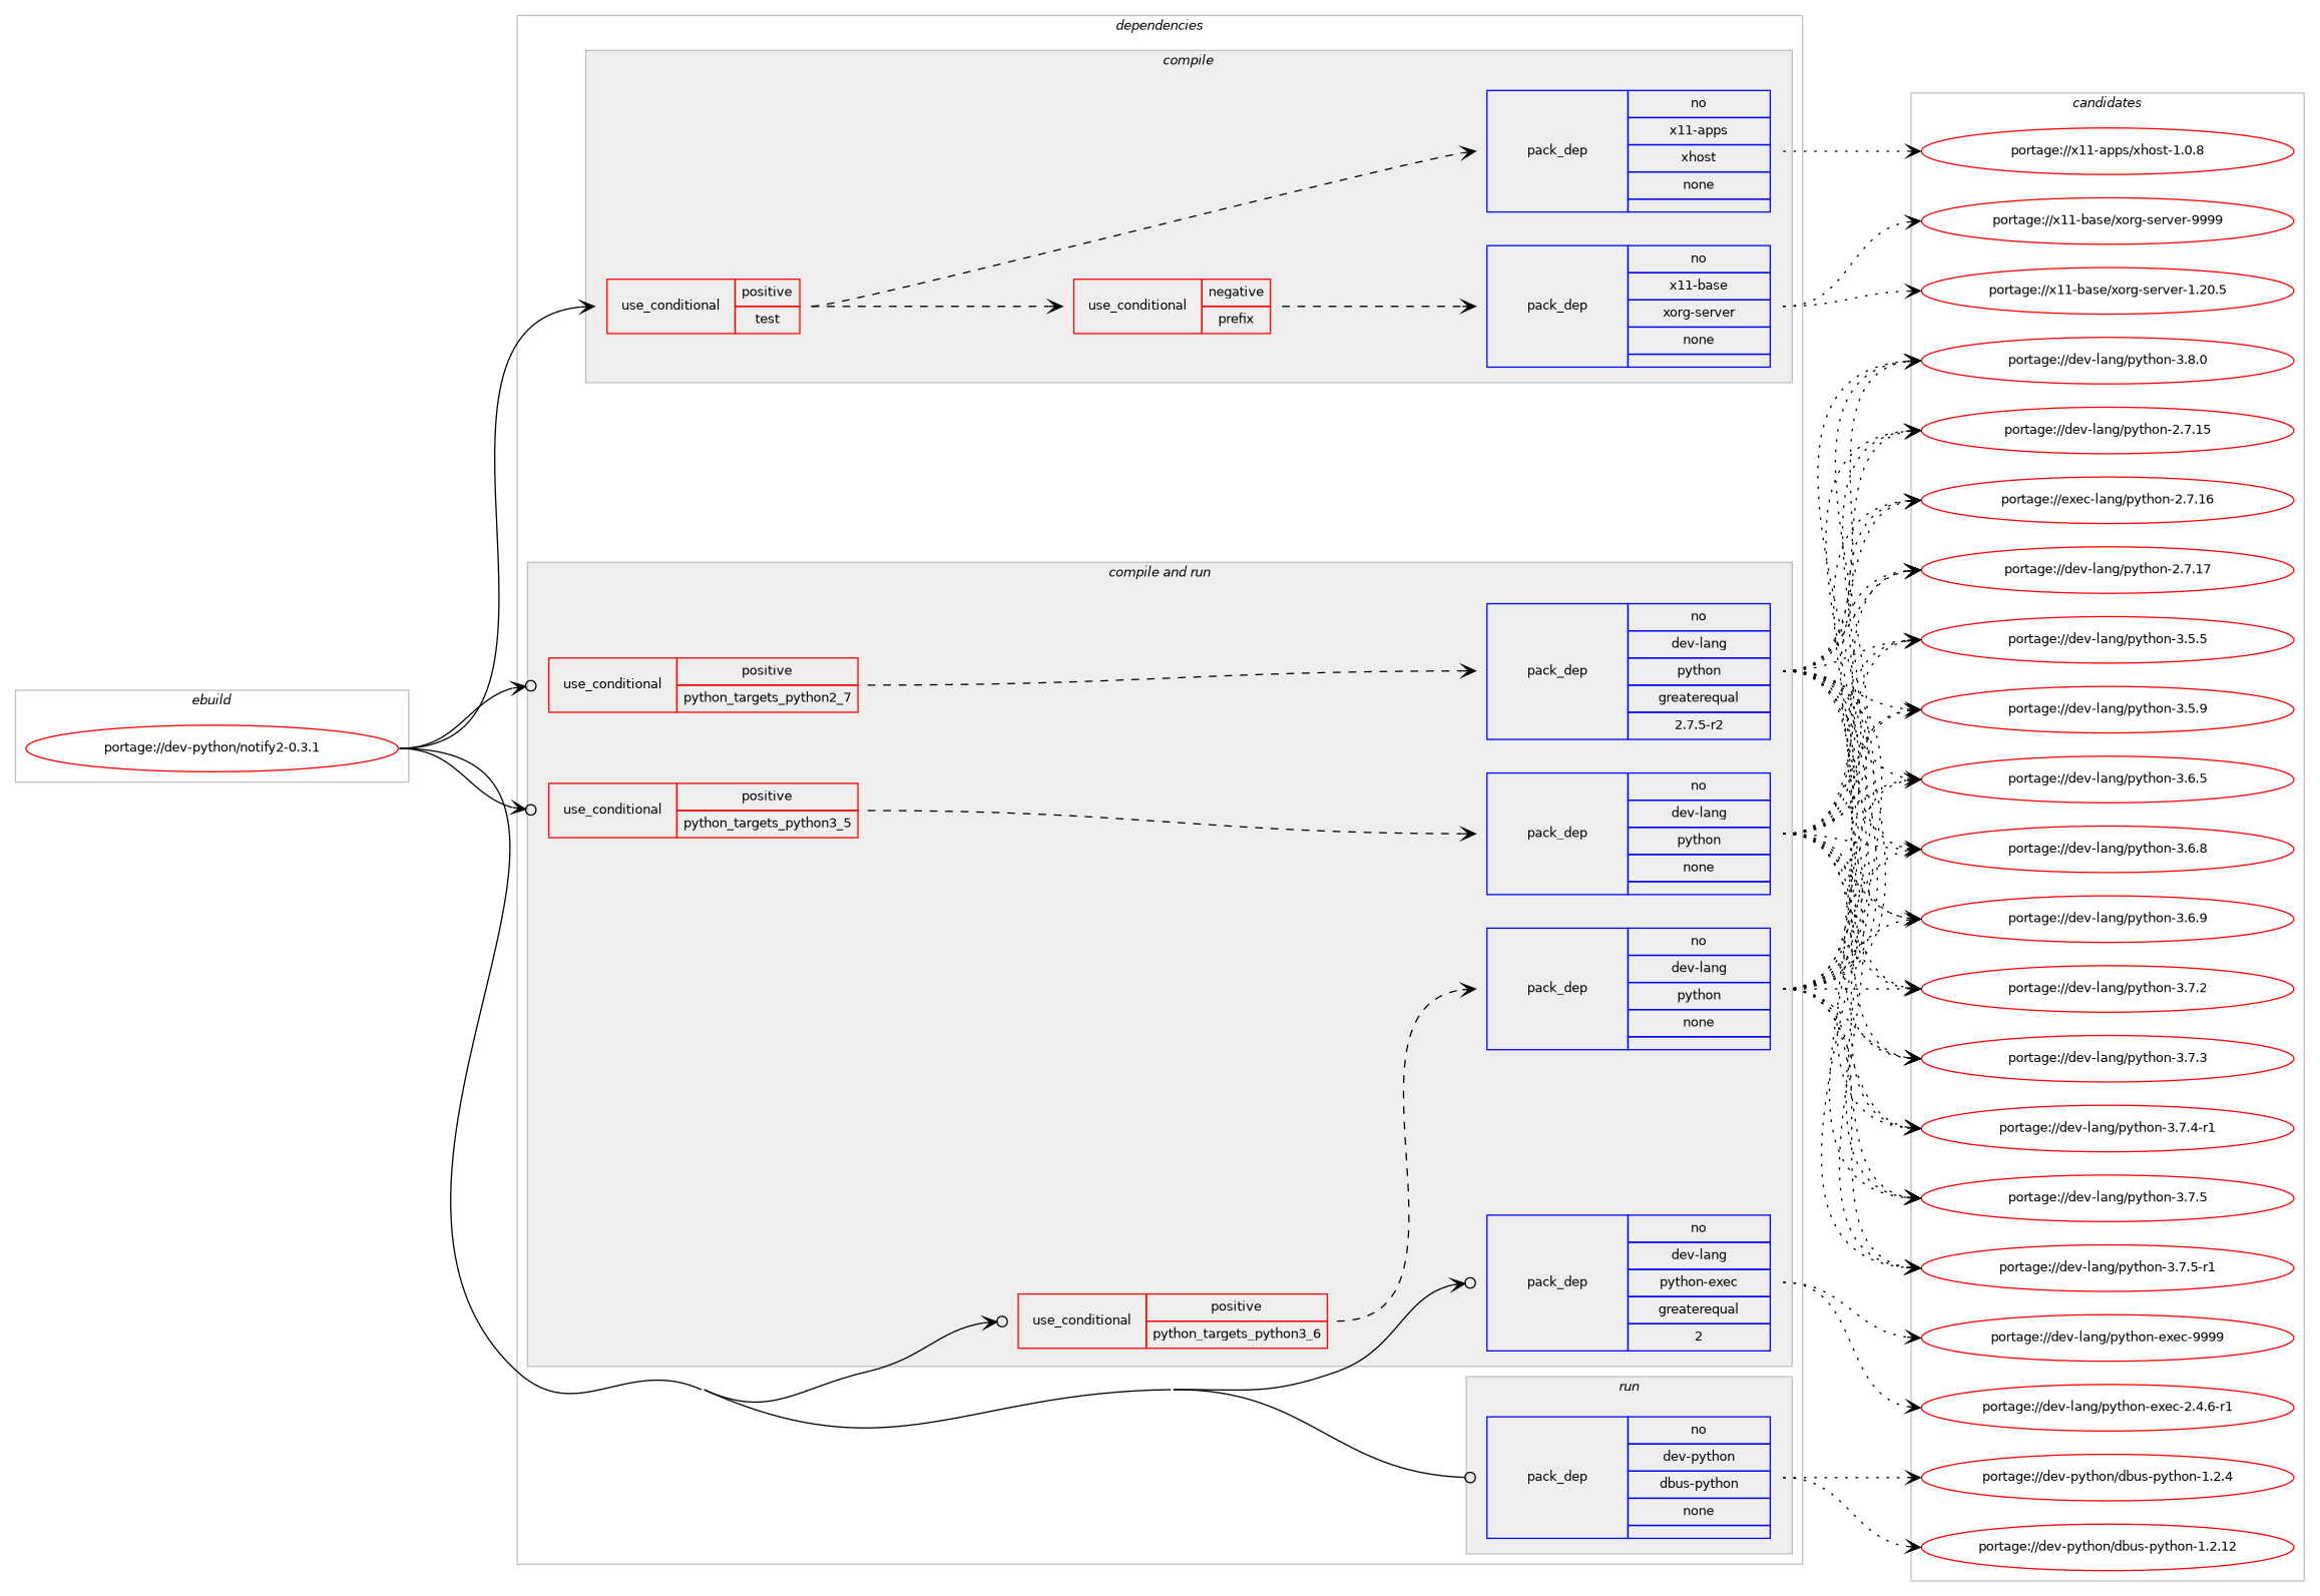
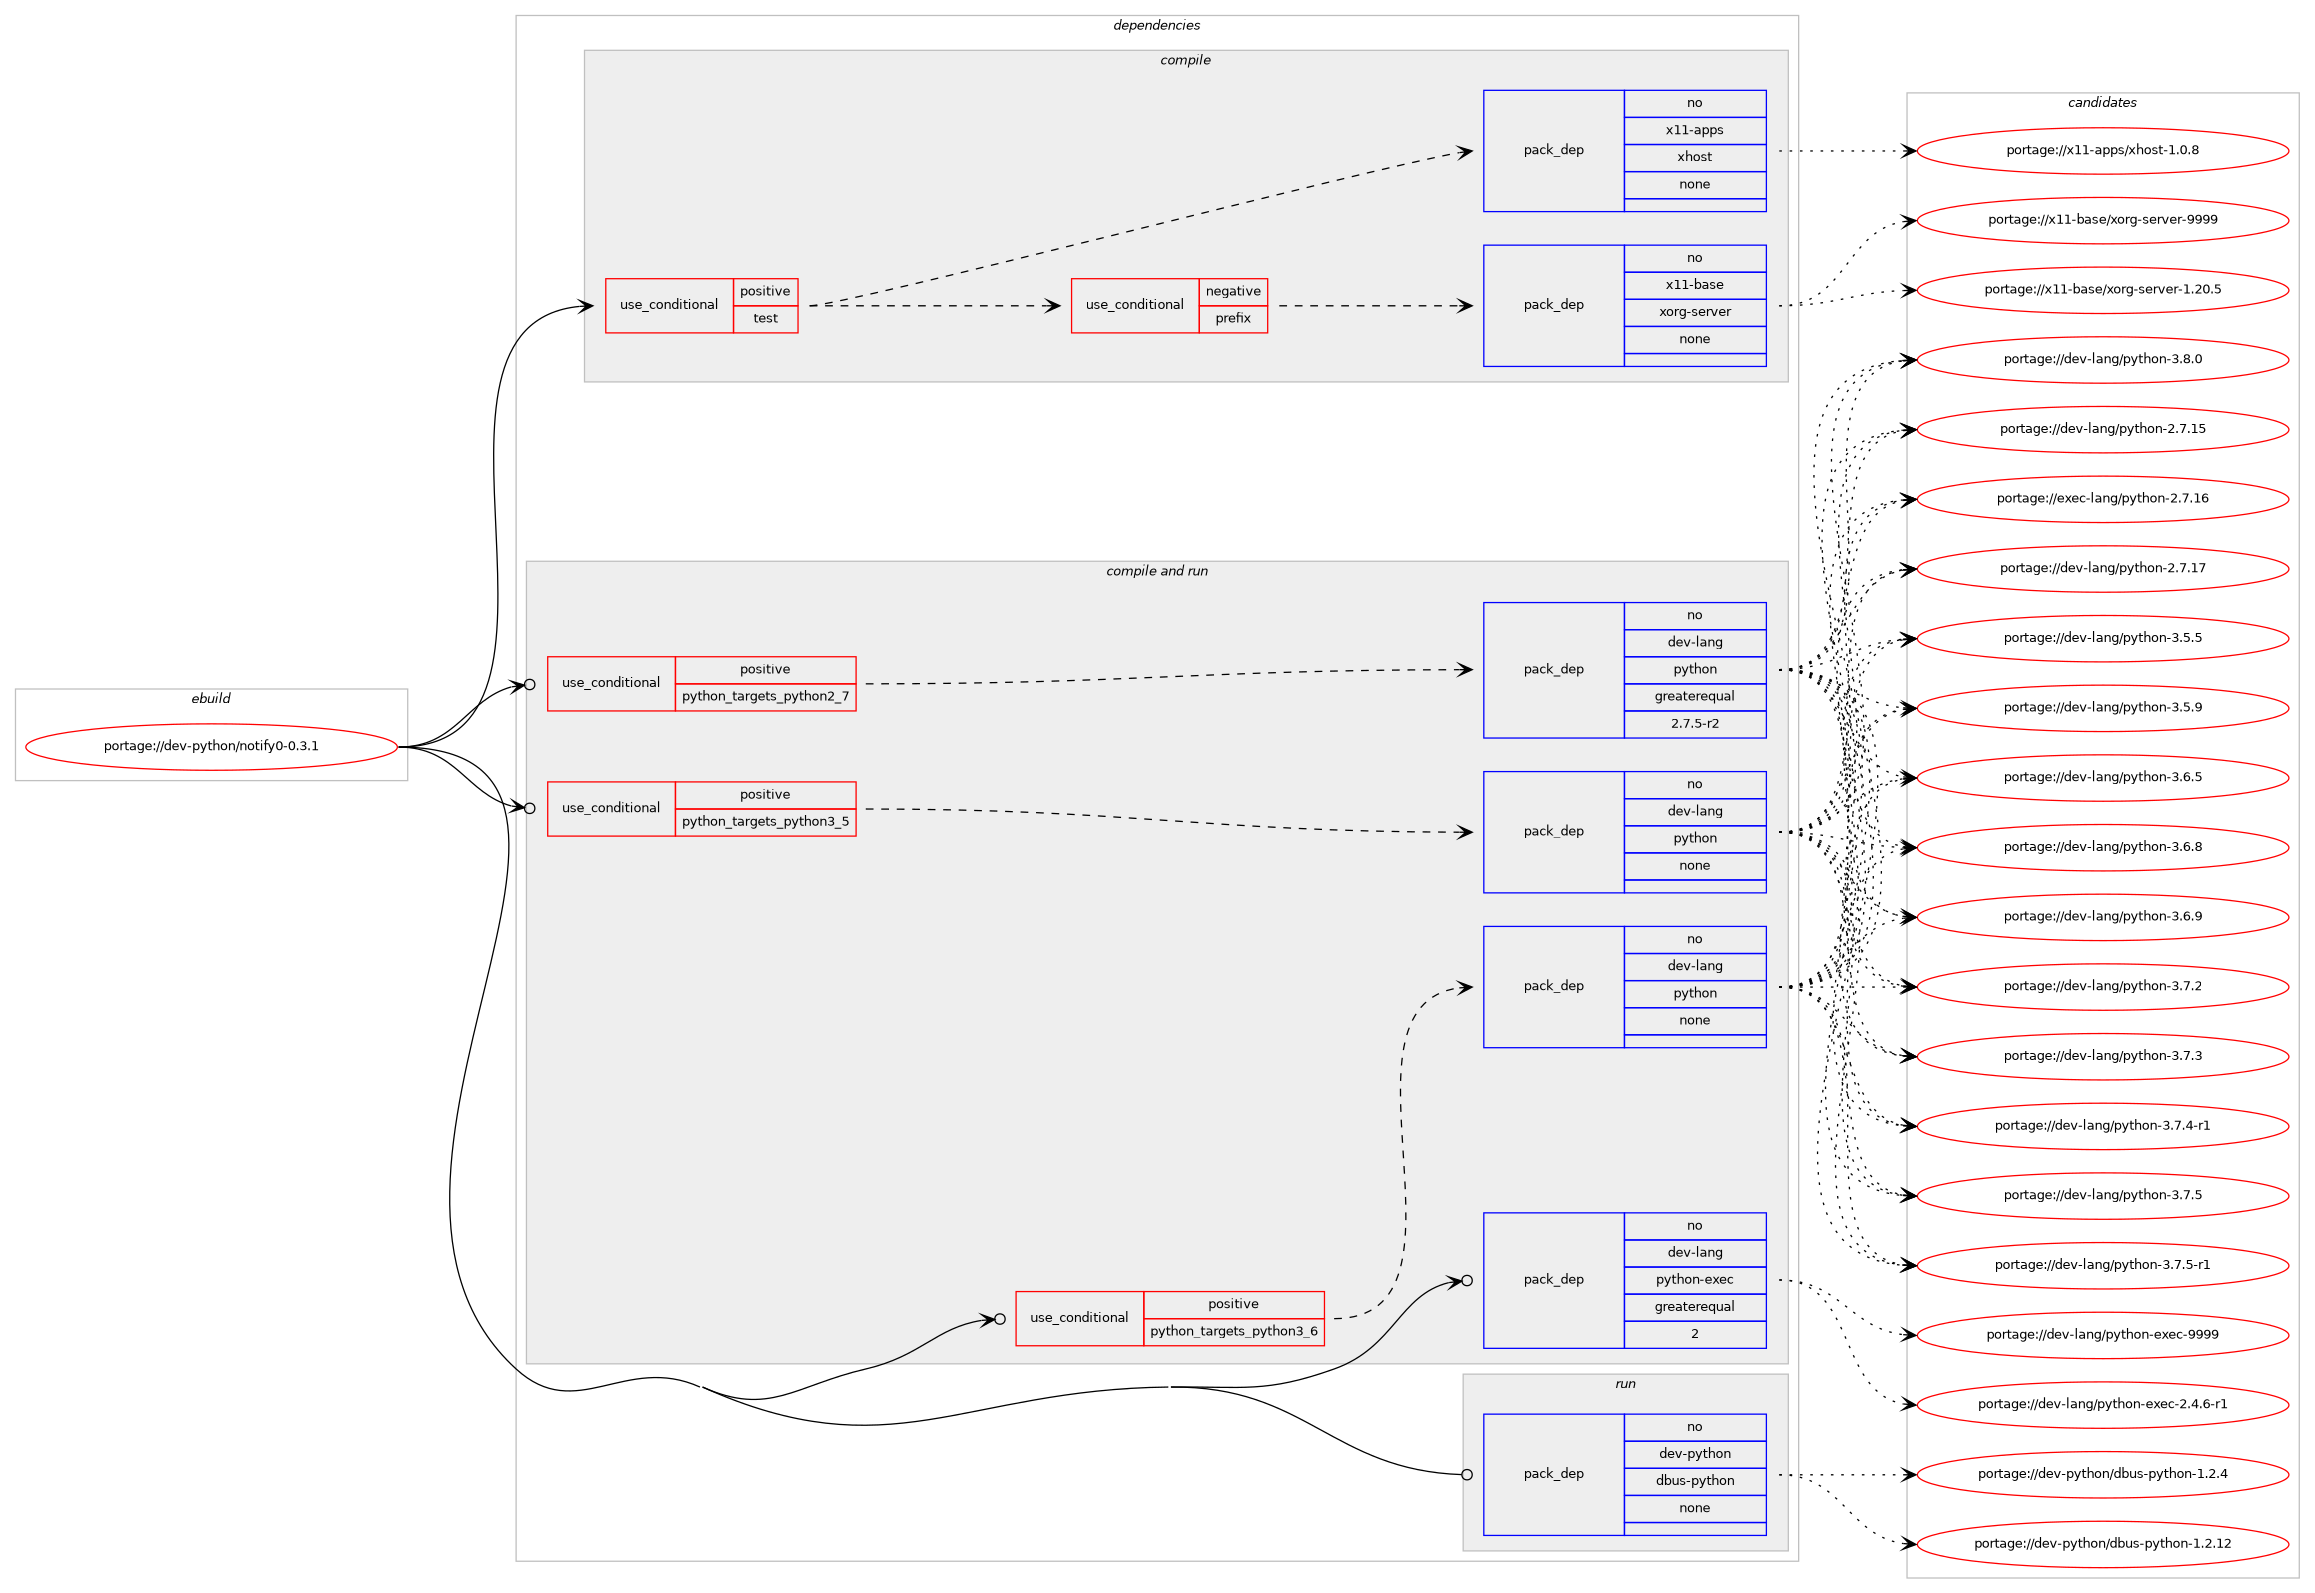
  digraph {
    compound=true
    concentrate=true
    fontname=Helvetica
    fontsize=10
    newrank=true
    rankdir=LR
    ranksep=1.5
    node [color=red fontname=Helvetica fontsize=10]
    edge [arrowhead=vee headport=w style=dotted tailport=e weight=100]
-   n1 [label="portage://dev-python/notify2-0.3.1" width=4]
+   n1 [label="portage://dev-python/notify0-0.3.1" width=4]
    n2 [color=blue label=<<TABLE BORDER="0" CELLBORDER="1" CELLSPACING="0" CELLPADDING="4" WIDTH="220"><TR><TD ROWSPAN="6" CELLPADDING="30">pack_dep</TD></TR><TR><TD WIDTH="110">no</TD></TR><TR><TD>x11-base</TD></TR><TR><TD>xorg-server</TD></TR><TR><TD>none</TD></TR><TR><TD></TD></TR></TABLE>> shape=none]
    n3 [label=<<TABLE BORDER="0" CELLBORDER="1" CELLSPACING="0" CELLPADDING="4"><TR><TD ROWSPAN="3" CELLPADDING="10">use_conditional</TD></TR><TR><TD>negative</TD></TR><TR><TD>prefix</TD></TR></TABLE>> shape=none]
    n4 [color=blue label=<<TABLE BORDER="0" CELLBORDER="1" CELLSPACING="0" CELLPADDING="4" WIDTH="220"><TR><TD ROWSPAN="6" CELLPADDING="30">pack_dep</TD></TR><TR><TD WIDTH="110">no</TD></TR><TR><TD>x11-apps</TD></TR><TR><TD>xhost</TD></TR><TR><TD>none</TD></TR><TR><TD></TD></TR></TABLE>> shape=none]
    n5 [label=<<TABLE BORDER="0" CELLBORDER="1" CELLSPACING="0" CELLPADDING="4"><TR><TD ROWSPAN="3" CELLPADDING="10">use_conditional</TD></TR><TR><TD>positive</TD></TR><TR><TD>test</TD></TR></TABLE>> shape=none]
    n6 [color=blue label=<<TABLE BORDER="0" CELLBORDER="1" CELLSPACING="0" CELLPADDING="4" WIDTH="220"><TR><TD ROWSPAN="6" CELLPADDING="30">pack_dep</TD></TR><TR><TD WIDTH="110">no</TD></TR><TR><TD>dev-lang</TD></TR><TR><TD>python</TD></TR><TR><TD>greaterequal</TD></TR><TR><TD>2.7.5-r2</TD></TR></TABLE>> shape=none]
    n7 [label=<<TABLE BORDER="0" CELLBORDER="1" CELLSPACING="0" CELLPADDING="4"><TR><TD ROWSPAN="3" CELLPADDING="10">use_conditional</TD></TR><TR><TD>positive</TD></TR><TR><TD>python_targets_python2_7</TD></TR></TABLE>> shape=none]
    n8 [color=blue label=<<TABLE BORDER="0" CELLBORDER="1" CELLSPACING="0" CELLPADDING="4" WIDTH="220"><TR><TD ROWSPAN="6" CELLPADDING="30">pack_dep</TD></TR><TR><TD WIDTH="110">no</TD></TR><TR><TD>dev-lang</TD></TR><TR><TD>python</TD></TR><TR><TD>none</TD></TR><TR><TD></TD></TR></TABLE>> shape=none]
    n9 [label=<<TABLE BORDER="0" CELLBORDER="1" CELLSPACING="0" CELLPADDING="4"><TR><TD ROWSPAN="3" CELLPADDING="10">use_conditional</TD></TR><TR><TD>positive</TD></TR><TR><TD>python_targets_python3_5</TD></TR></TABLE>> shape=none]
    n10 [color=blue label=<<TABLE BORDER="0" CELLBORDER="1" CELLSPACING="0" CELLPADDING="4" WIDTH="220"><TR><TD ROWSPAN="6" CELLPADDING="30">pack_dep</TD></TR><TR><TD WIDTH="110">no</TD></TR><TR><TD>dev-lang</TD></TR><TR><TD>python</TD></TR><TR><TD>none</TD></TR><TR><TD></TD></TR></TABLE>> shape=none]
    n11 [label=<<TABLE BORDER="0" CELLBORDER="1" CELLSPACING="0" CELLPADDING="4"><TR><TD ROWSPAN="3" CELLPADDING="10">use_conditional</TD></TR><TR><TD>positive</TD></TR><TR><TD>python_targets_python3_6</TD></TR></TABLE>> shape=none]
    n12 [color=blue label=<<TABLE BORDER="0" CELLBORDER="1" CELLSPACING="0" CELLPADDING="4" WIDTH="220"><TR><TD ROWSPAN="6" CELLPADDING="30">pack_dep</TD></TR><TR><TD WIDTH="110">no</TD></TR><TR><TD>dev-lang</TD></TR><TR><TD>python-exec</TD></TR><TR><TD>greaterequal</TD></TR><TR><TD>2</TD></TR></TABLE>> shape=none]
    n13 [color=blue label=<<TABLE BORDER="0" CELLBORDER="1" CELLSPACING="0" CELLPADDING="4" WIDTH="220"><TR><TD ROWSPAN="6" CELLPADDING="30">pack_dep</TD></TR><TR><TD WIDTH="110">no</TD></TR><TR><TD>dev-python</TD></TR><TR><TD>dbus-python</TD></TR><TR><TD>none</TD></TR><TR><TD></TD></TR></TABLE>> shape=none]
    n14 [label="portage://x11-base/xorg-server-1.20.5" width=4]
    n15 [label="portage://x11-base/xorg-server-9999" width=4]
    n16 [label="portage://x11-apps/xhost-1.0.8" width=4]
    n17 [label="portage://dev-lang/python-2.7.15" width=4]
    n18 [label="portage://exec-lang/python-2.7.16" width=4]
    n19 [label="portage://dev-lang/python-2.7.17" width=4]
    n20 [label="portage://dev-lang/python-3.5.5" width=4]
    n21 [label="portage://dev-lang/python-3.5.9" width=4]
    n22 [label="portage://dev-lang/python-3.6.5" width=4]
    n23 [label="portage://dev-lang/python-3.6.8" width=4]
    n24 [label="portage://dev-lang/python-3.6.9" width=4]
    n25 [label="portage://dev-lang/python-3.7.2" width=4]
    n26 [label="portage://dev-lang/python-3.7.3" width=4]
    n27 [label="portage://dev-lang/python-3.7.4-r1" width=4]
    n28 [label="portage://dev-lang/python-3.7.5" width=4]
    n29 [label="portage://dev-lang/python-3.7.5-r1" width=4]
    n30 [label="portage://dev-lang/python-3.8.0" width=4]
    n31 [label="portage://dev-lang/python-exec-2.4.6-r1" width=4]
    n32 [label="portage://dev-lang/python-exec-9999" width=4]
    n33 [label="portage://dev-python/dbus-python-1.2.12" width=4]
    n34 [label="portage://dev-python/dbus-python-1.2.4" width=4]
    subgraph cluster_1 {
      color=gray
      label=<<i>ebuild</i>>
      rank=same
      n1
    }
    subgraph cluster_2 {
      color=gray
      label=<<i>dependencies</i>>
      subgraph cluster_3 {
        color=gray
        fillcolor="#eeeeee"
        label=<<i>compile</i>>
        style=filled
        subgraph sub_4 {
          color=gray
          fillcolor="#eeeeee"
          label=<<i>compile</i>>
          style=filled
          n5
          subgraph sub_5 {
            color=gray
            fillcolor="#eeeeee"
            label=<<i>compile</i>>
            style=filled
            n3
            subgraph sub_6 {
              color=gray
              fillcolor="#eeeeee"
              label=<<i>compile</i>>
              style=filled
              n2
            }
          }
          subgraph sub_7 {
            color=gray
            fillcolor="#eeeeee"
            label=<<i>compile</i>>
            style=filled
            n4
          }
        }
      }
      subgraph cluster_8 {
        color=gray
        fillcolor="#eeeeee"
        label=<<i>compile and run</i>>
        style=filled
        subgraph sub_9 {
          color=gray
          fillcolor="#eeeeee"
          label=<<i>compile and run</i>>
          style=filled
          n7
          subgraph sub_10 {
            color=gray
            fillcolor="#eeeeee"
            label=<<i>compile and run</i>>
            style=filled
            n6
          }
        }
        subgraph sub_11 {
          color=gray
          fillcolor="#eeeeee"
          label=<<i>compile and run</i>>
          style=filled
          n9
          subgraph sub_12 {
            color=gray
            fillcolor="#eeeeee"
            label=<<i>compile and run</i>>
            style=filled
            n8
          }
        }
        subgraph sub_13 {
          color=gray
          fillcolor="#eeeeee"
          label=<<i>compile and run</i>>
          style=filled
          n11
          subgraph sub_14 {
            color=gray
            fillcolor="#eeeeee"
            label=<<i>compile and run</i>>
            style=filled
            n10
          }
        }
        subgraph sub_15 {
          color=gray
          fillcolor="#eeeeee"
          label=<<i>compile and run</i>>
          style=filled
          n12
        }
      }
      subgraph cluster_16 {
        color=gray
        fillcolor="#eeeeee"
        label=<<i>run</i>>
        style=filled
        subgraph sub_17 {
          color=gray
          fillcolor="#eeeeee"
          label=<<i>run</i>>
          style=filled
          n13
        }
      }
    }
    subgraph cluster_18 {
      color=gray
      label=<<i>candidates</i>>
      rank=same
      subgraph sub_19 {
        color=black
        label=<<i>candidates</i>>
        nodesep=1
        rank=same
        n14
        n15
      }
      subgraph sub_20 {
        color=black
        label=<<i>candidates</i>>
        nodesep=1
        rank=same
        n16
      }
      subgraph sub_21 {
        color=black
        label=<<i>candidates</i>>
        nodesep=1
        rank=same
        n17
        n18
        n19
        n20
        n21
        n22
        n23
        n24
        n25
        n26
        n27
        n28
        n29
        n30
      }
      subgraph sub_22 {
        color=black
        label=<<i>candidates</i>>
        nodesep=1
        rank=same
        n17
        n18
        n19
        n20
        n21
        n22
        n23
        n24
        n25
        n26
        n27
        n28
        n29
        n30
      }
      subgraph sub_23 {
        color=black
        label=<<i>candidates</i>>
        nodesep=1
        rank=same
        n17
        n18
        n19
        n20
        n21
        n22
        n23
        n24
        n25
        n26
        n27
        n28
        n29
        n30
      }
      subgraph sub_24 {
        color=black
        label=<<i>candidates</i>>
        nodesep=1
        rank=same
        n31
        n32
      }
      subgraph sub_25 {
        color=black
        label=<<i>candidates</i>>
        nodesep=1
        rank=same
        n33
        n34
      }
    }
    n1 -> n5 [style=solid weight=20]
    n1 -> n7 [arrowhead=odotvee style=solid weight=20]
    n1 -> n9 [arrowhead=odotvee style=solid weight=20]
    n1 -> n11 [arrowhead=odotvee style=solid weight=20]
    n1 -> n12 [arrowhead=odotvee style=solid weight=20]
    n1 -> n13 [arrowhead=odot style=solid weight=20]
    n2 -> n14
    n2 -> n15
    n3 -> n2 [style=dashed weight=20]
    n4 -> n16
    n5 -> n3 [style=dashed weight=20]
    n5 -> n4 [style=dashed weight=20]
    n6 -> n17
    n6 -> n18
    n6 -> n19
    n6 -> n20
    n6 -> n21
    n6 -> n22
    n6 -> n23
    n6 -> n24
    n6 -> n25
    n6 -> n26
    n6 -> n27
    n6 -> n28
    n6 -> n29
    n6 -> n30
    n7 -> n6 [style=dashed weight=20]
    n8 -> n17
    n8 -> n18
    n8 -> n19
    n8 -> n20
    n8 -> n21
    n8 -> n22
    n8 -> n23
    n8 -> n24
    n8 -> n25
    n8 -> n26
    n8 -> n27
    n8 -> n28
    n8 -> n29
    n8 -> n30
    n9 -> n8 [style=dashed weight=20]
    n10 -> n17
    n10 -> n18
    n10 -> n19
    n10 -> n20
    n10 -> n21
    n10 -> n22
    n10 -> n23
    n10 -> n24
    n10 -> n25
    n10 -> n26
    n10 -> n27
    n10 -> n28
    n10 -> n29
    n10 -> n30
    n11 -> n10 [style=dashed weight=20]
    n12 -> n31
    n12 -> n32
    n13 -> n33
    n13 -> n34
  }
